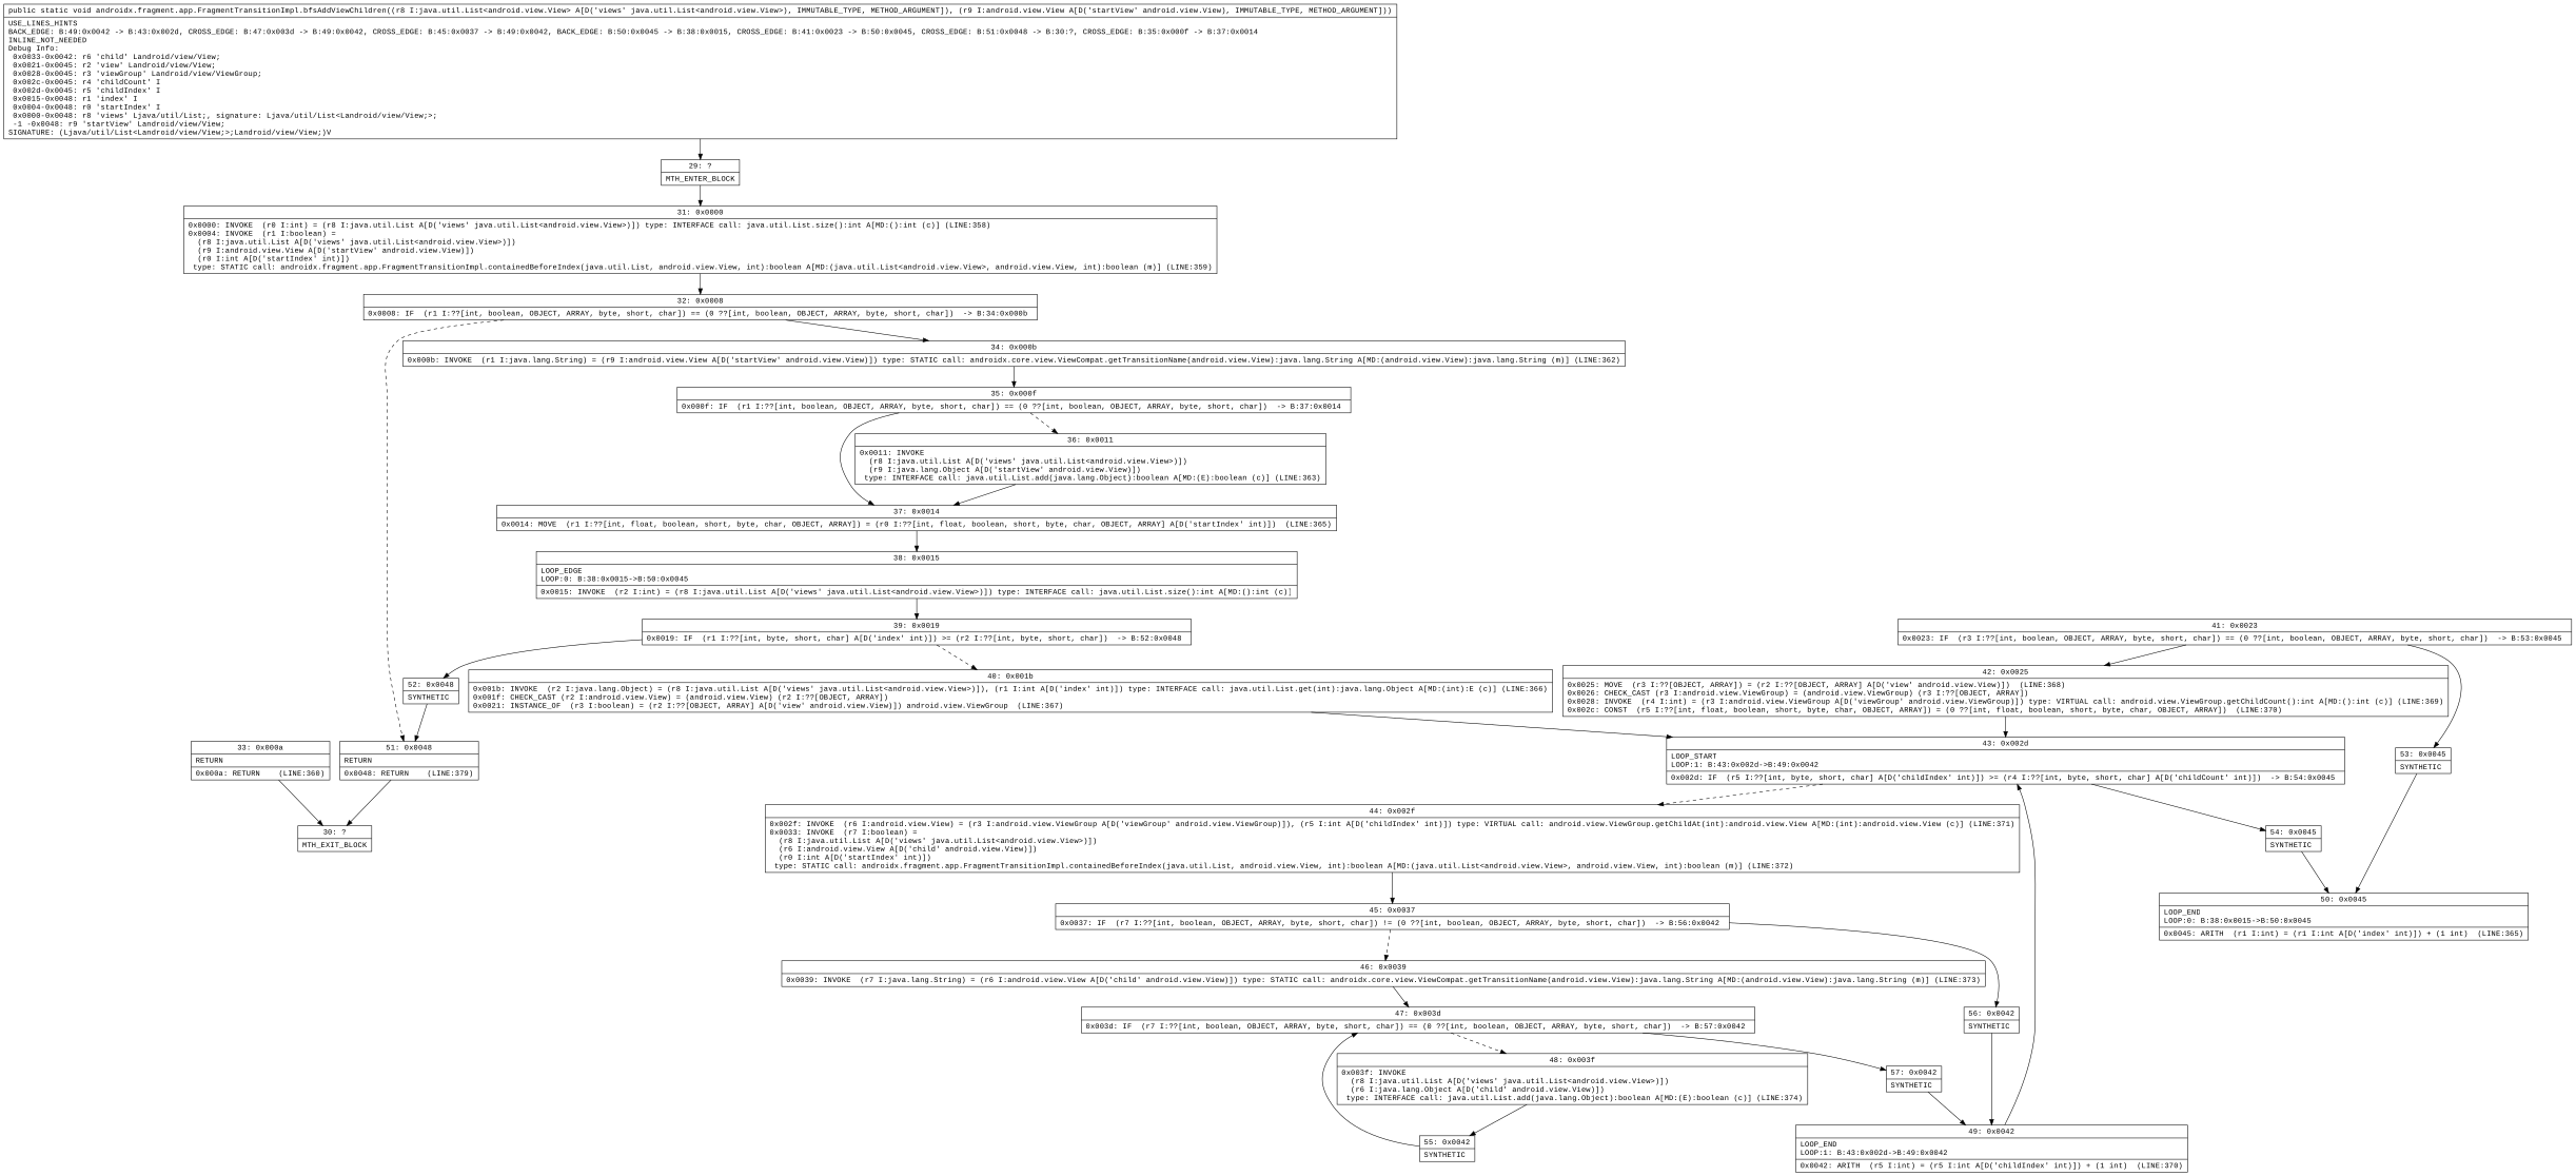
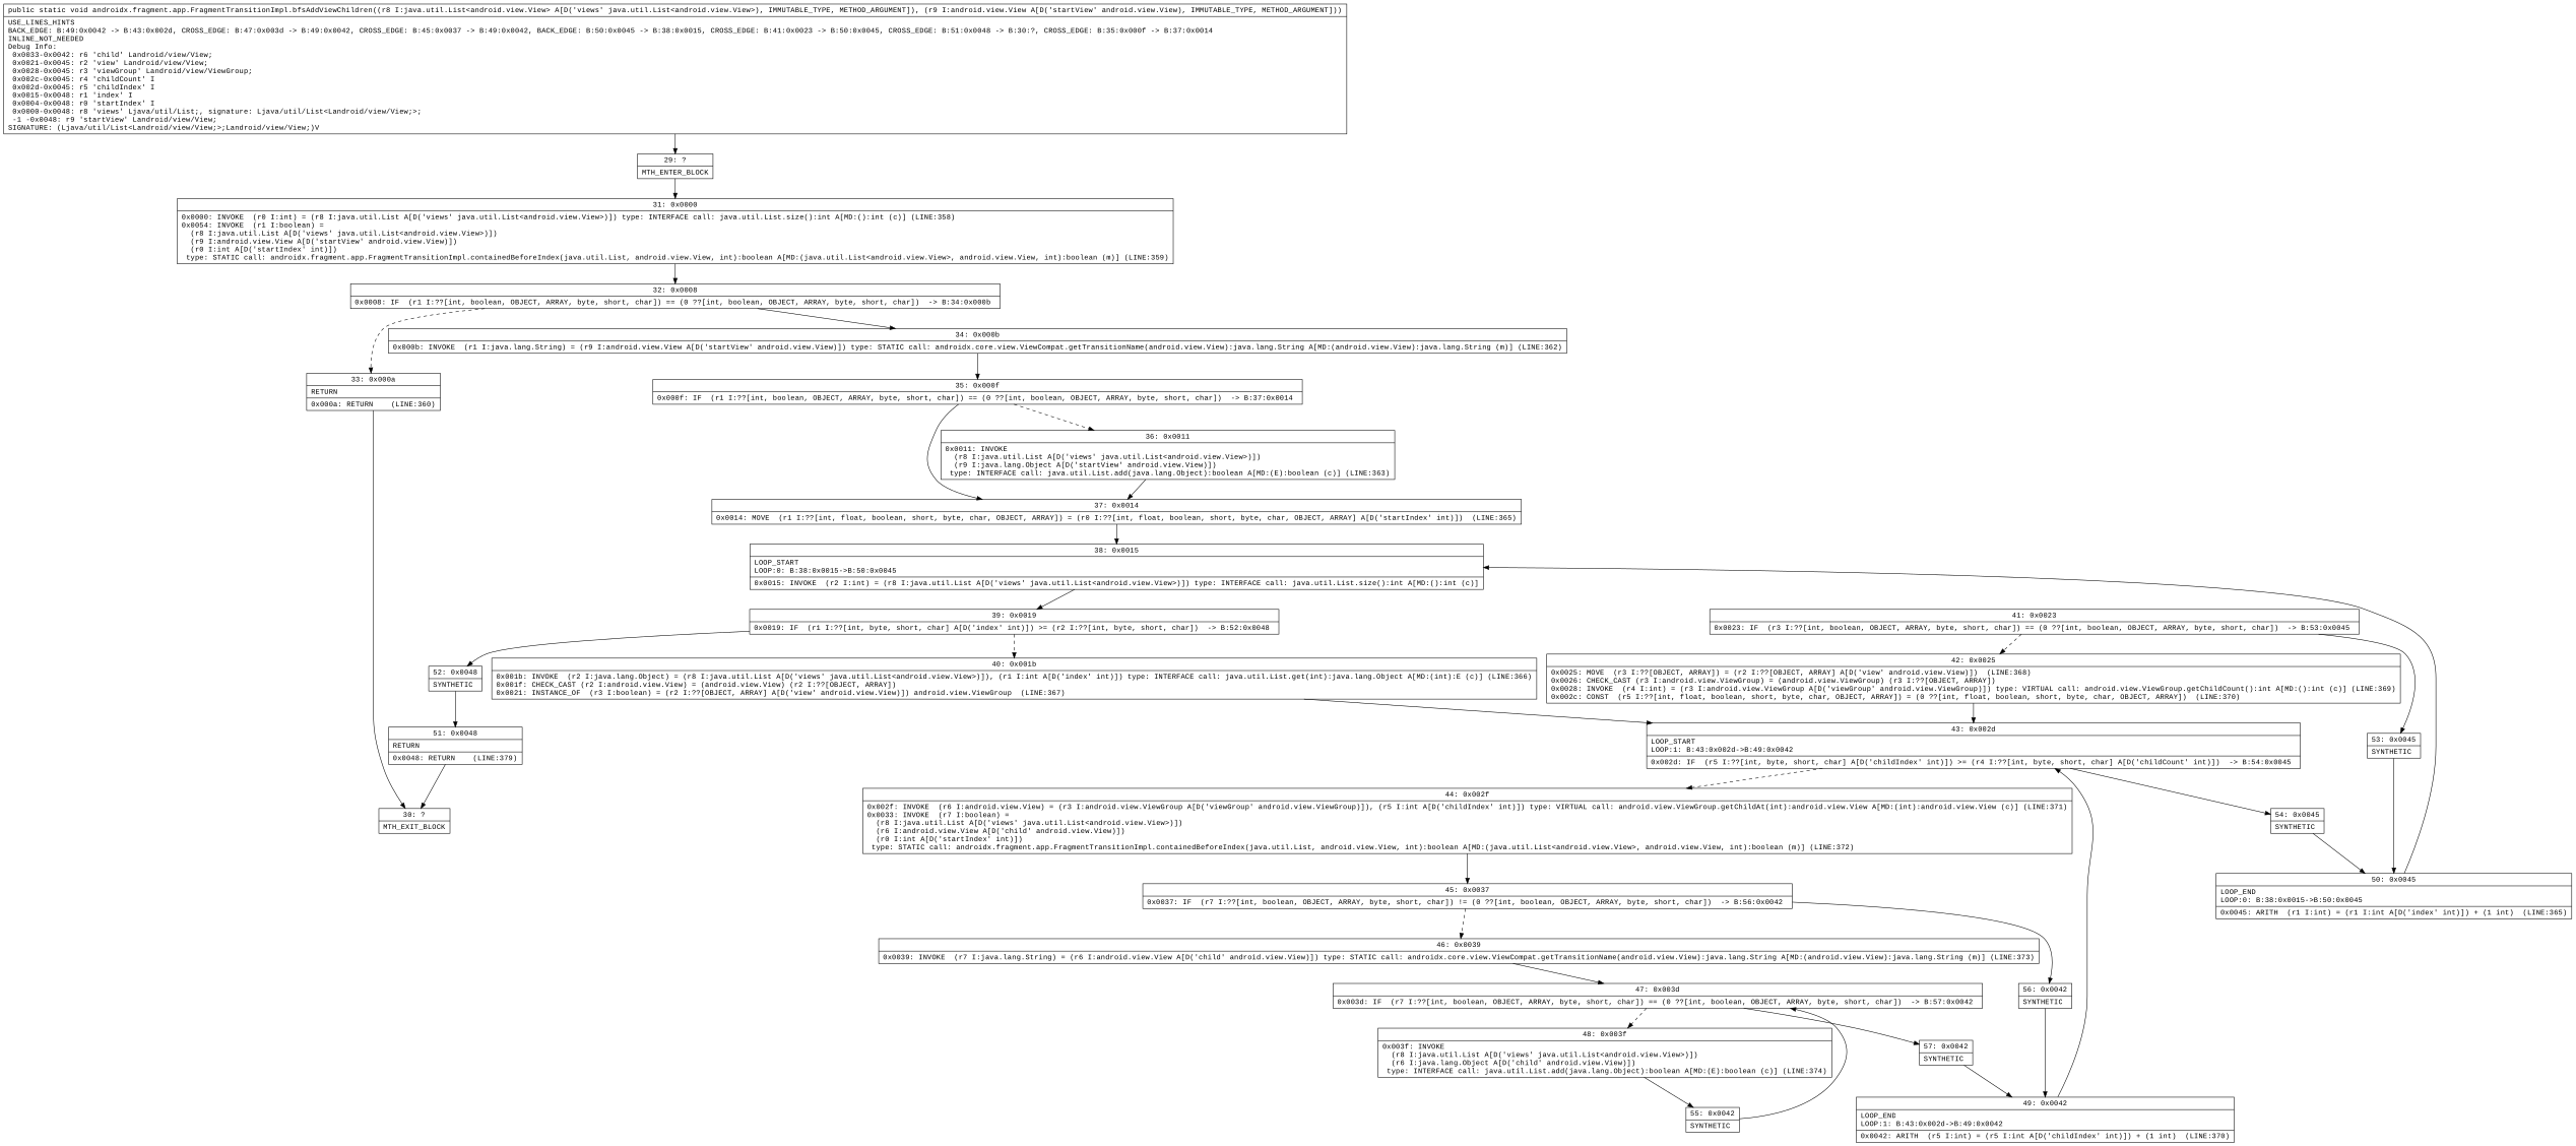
  digraph {
    fontname="Liberation Mono"
    node [fontname="Liberation Mono" shape=record]
    edge [fontname="Liberation Mono"]
    n1 [label="{29\:\ ?|MTH_ENTER_BLOCK\l}"]
-   n2 [label="{31\:\ 0x0000|0x0000: INVOKE  (r0 I:int) = (r8 I:java.util.List A[D('views' java.util.List\<android.view.View\>)]) type: INTERFACE call: java.util.List.size():int A[MD:():int (c)] (LINE:358)\l0x0004: INVOKE  (r1 I:boolean) = \l  (r8 I:java.util.List A[D('views' java.util.List\<android.view.View\>)])\l  (r9 I:android.view.View A[D('startView' android.view.View)])\l  (r0 I:int A[D('startIndex' int)])\l type: STATIC call: androidx.fragment.app.FragmentTransitionImpl.containedBeforeIndex(java.util.List, android.view.View, int):boolean A[MD:(java.util.List\<android.view.View\>, android.view.View, int):boolean (m)] (LINE:359)\l}"]
+   n2 [label="{31\:\ 0x0000|0x0000: INVOKE  (r0 I:int) = (r8 I:java.util.List A[D('views' java.util.List\<android.view.View\>)]) type: INTERFACE call: java.util.List.size():int A[MD:():int (c)] (LINE:358)\l0x0054: INVOKE  (r1 I:boolean) = \l  (r8 I:java.util.List A[D('views' java.util.List\<android.view.View\>)])\l  (r9 I:android.view.View A[D('startView' android.view.View)])\l  (r0 I:int A[D('startIndex' int)])\l type: STATIC call: androidx.fragment.app.FragmentTransitionImpl.containedBeforeIndex(java.util.List, android.view.View, int):boolean A[MD:(java.util.List\<android.view.View\>, android.view.View, int):boolean (m)] (LINE:359)\l}"]
    n3 [label="{32\:\ 0x0008|0x0008: IF  (r1 I:??[int, boolean, OBJECT, ARRAY, byte, short, char]) == (0 ??[int, boolean, OBJECT, ARRAY, byte, short, char])  \-\> B:34:0x000b \l}"]
    n4 [label="{33\:\ 0x000a|RETURN\l|0x000a: RETURN    (LINE:360)\l}"]
    n5 [label="{34\:\ 0x000b|0x000b: INVOKE  (r1 I:java.lang.String) = (r9 I:android.view.View A[D('startView' android.view.View)]) type: STATIC call: androidx.core.view.ViewCompat.getTransitionName(android.view.View):java.lang.String A[MD:(android.view.View):java.lang.String (m)] (LINE:362)\l}"]
    n6 [label="{30\:\ ?|MTH_EXIT_BLOCK\l}"]
    n7 [label="{35\:\ 0x000f|0x000f: IF  (r1 I:??[int, boolean, OBJECT, ARRAY, byte, short, char]) == (0 ??[int, boolean, OBJECT, ARRAY, byte, short, char])  \-\> B:37:0x0014 \l}"]
    n8 [label="{36\:\ 0x0011|0x0011: INVOKE  \l  (r8 I:java.util.List A[D('views' java.util.List\<android.view.View\>)])\l  (r9 I:java.lang.Object A[D('startView' android.view.View)])\l type: INTERFACE call: java.util.List.add(java.lang.Object):boolean A[MD:(E):boolean (c)] (LINE:363)\l}"]
    n9 [label="{37\:\ 0x0014|0x0014: MOVE  (r1 I:??[int, float, boolean, short, byte, char, OBJECT, ARRAY]) = (r0 I:??[int, float, boolean, short, byte, char, OBJECT, ARRAY] A[D('startIndex' int)])  (LINE:365)\l}"]
-   n10 [label="{38\:\ 0x0015|LOOP_EDGE\lLOOP:0: B:38:0x0015\-\>B:50:0x0045\l|0x0015: INVOKE  (r2 I:int) = (r8 I:java.util.List A[D('views' java.util.List\<android.view.View\>)]) type: INTERFACE call: java.util.List.size():int A[MD:():int (c)]\l}"]
+   n10 [label="{38\:\ 0x0015|LOOP_START\lLOOP:0: B:38:0x0015\-\>B:50:0x0045\l|0x0015: INVOKE  (r2 I:int) = (r8 I:java.util.List A[D('views' java.util.List\<android.view.View\>)]) type: INTERFACE call: java.util.List.size():int A[MD:():int (c)]\l}"]
    n11 [label="{39\:\ 0x0019|0x0019: IF  (r1 I:??[int, byte, short, char] A[D('index' int)]) \>= (r2 I:??[int, byte, short, char])  \-\> B:52:0x0048 \l}"]
    n12 [label="{40\:\ 0x001b|0x001b: INVOKE  (r2 I:java.lang.Object) = (r8 I:java.util.List A[D('views' java.util.List\<android.view.View\>)]), (r1 I:int A[D('index' int)]) type: INTERFACE call: java.util.List.get(int):java.lang.Object A[MD:(int):E (c)] (LINE:366)\l0x001f: CHECK_CAST (r2 I:android.view.View) = (android.view.View) (r2 I:??[OBJECT, ARRAY]) \l0x0021: INSTANCE_OF  (r3 I:boolean) = (r2 I:??[OBJECT, ARRAY] A[D('view' android.view.View)]) android.view.ViewGroup  (LINE:367)\l}"]
    n13 [label="{52\:\ 0x0048|SYNTHETIC\l}"]
    n14 [label="{43\:\ 0x002d|LOOP_START\lLOOP:1: B:43:0x002d\-\>B:49:0x0042\l|0x002d: IF  (r5 I:??[int, byte, short, char] A[D('childIndex' int)]) \>= (r4 I:??[int, byte, short, char] A[D('childCount' int)])  \-\> B:54:0x0045 \l}"]
    n15 [label="{51\:\ 0x0048|RETURN\l|0x0048: RETURN    (LINE:379)\l}"]
    n16 [label="{41\:\ 0x0023|0x0023: IF  (r3 I:??[int, boolean, OBJECT, ARRAY, byte, short, char]) == (0 ??[int, boolean, OBJECT, ARRAY, byte, short, char])  \-\> B:53:0x0045 \l}"]
    n17 [label="{42\:\ 0x0025|0x0025: MOVE  (r3 I:??[OBJECT, ARRAY]) = (r2 I:??[OBJECT, ARRAY] A[D('view' android.view.View)])  (LINE:368)\l0x0026: CHECK_CAST (r3 I:android.view.ViewGroup) = (android.view.ViewGroup) (r3 I:??[OBJECT, ARRAY]) \l0x0028: INVOKE  (r4 I:int) = (r3 I:android.view.ViewGroup A[D('viewGroup' android.view.ViewGroup)]) type: VIRTUAL call: android.view.ViewGroup.getChildCount():int A[MD:():int (c)] (LINE:369)\l0x002c: CONST  (r5 I:??[int, float, boolean, short, byte, char, OBJECT, ARRAY]) = (0 ??[int, float, boolean, short, byte, char, OBJECT, ARRAY])  (LINE:370)\l}"]
    n18 [label="{53\:\ 0x0045|SYNTHETIC\l}"]
    n19 [label="{50\:\ 0x0045|LOOP_END\lLOOP:0: B:38:0x0015\-\>B:50:0x0045\l|0x0045: ARITH  (r1 I:int) = (r1 I:int A[D('index' int)]) + (1 int)  (LINE:365)\l}"]
    n20 [label="{44\:\ 0x002f|0x002f: INVOKE  (r6 I:android.view.View) = (r3 I:android.view.ViewGroup A[D('viewGroup' android.view.ViewGroup)]), (r5 I:int A[D('childIndex' int)]) type: VIRTUAL call: android.view.ViewGroup.getChildAt(int):android.view.View A[MD:(int):android.view.View (c)] (LINE:371)\l0x0033: INVOKE  (r7 I:boolean) = \l  (r8 I:java.util.List A[D('views' java.util.List\<android.view.View\>)])\l  (r6 I:android.view.View A[D('child' android.view.View)])\l  (r0 I:int A[D('startIndex' int)])\l type: STATIC call: androidx.fragment.app.FragmentTransitionImpl.containedBeforeIndex(java.util.List, android.view.View, int):boolean A[MD:(java.util.List\<android.view.View\>, android.view.View, int):boolean (m)] (LINE:372)\l}"]
    n21 [label="{54\:\ 0x0045|SYNTHETIC\l}"]
    n22 [label="{45\:\ 0x0037|0x0037: IF  (r7 I:??[int, boolean, OBJECT, ARRAY, byte, short, char]) != (0 ??[int, boolean, OBJECT, ARRAY, byte, short, char])  \-\> B:56:0x0042 \l}"]
    n23 [label="{46\:\ 0x0039|0x0039: INVOKE  (r7 I:java.lang.String) = (r6 I:android.view.View A[D('child' android.view.View)]) type: STATIC call: androidx.core.view.ViewCompat.getTransitionName(android.view.View):java.lang.String A[MD:(android.view.View):java.lang.String (m)] (LINE:373)\l}"]
    n24 [label="{56\:\ 0x0042|SYNTHETIC\l}"]
    n25 [label="{47\:\ 0x003d|0x003d: IF  (r7 I:??[int, boolean, OBJECT, ARRAY, byte, short, char]) == (0 ??[int, boolean, OBJECT, ARRAY, byte, short, char])  \-\> B:57:0x0042 \l}"]
    n26 [label="{49\:\ 0x0042|LOOP_END\lLOOP:1: B:43:0x002d\-\>B:49:0x0042\l|0x0042: ARITH  (r5 I:int) = (r5 I:int A[D('childIndex' int)]) + (1 int)  (LINE:370)\l}"]
    n27 [label="{48\:\ 0x003f|0x003f: INVOKE  \l  (r8 I:java.util.List A[D('views' java.util.List\<android.view.View\>)])\l  (r6 I:java.lang.Object A[D('child' android.view.View)])\l type: INTERFACE call: java.util.List.add(java.lang.Object):boolean A[MD:(E):boolean (c)] (LINE:374)\l}"]
    n28 [label="{57\:\ 0x0042|SYNTHETIC\l}"]
    n29 [label="{55\:\ 0x0042|SYNTHETIC\l}"]
    n30 [label="{public static void androidx.fragment.app.FragmentTransitionImpl.bfsAddViewChildren((r8 I:java.util.List\<android.view.View\> A[D('views' java.util.List\<android.view.View\>), IMMUTABLE_TYPE, METHOD_ARGUMENT]), (r9 I:android.view.View A[D('startView' android.view.View), IMMUTABLE_TYPE, METHOD_ARGUMENT]))  | USE_LINES_HINTS\lBACK_EDGE: B:49:0x0042 \-\> B:43:0x002d, CROSS_EDGE: B:47:0x003d \-\> B:49:0x0042, CROSS_EDGE: B:45:0x0037 \-\> B:49:0x0042, BACK_EDGE: B:50:0x0045 \-\> B:38:0x0015, CROSS_EDGE: B:41:0x0023 \-\> B:50:0x0045, CROSS_EDGE: B:51:0x0048 \-\> B:30:?, CROSS_EDGE: B:35:0x000f \-\> B:37:0x0014\lINLINE_NOT_NEEDED\lDebug Info:\l  0x0033\-0x0042: r6 'child' Landroid\/view\/View;\l  0x0021\-0x0045: r2 'view' Landroid\/view\/View;\l  0x0028\-0x0045: r3 'viewGroup' Landroid\/view\/ViewGroup;\l  0x002c\-0x0045: r4 'childCount' I\l  0x002d\-0x0045: r5 'childIndex' I\l  0x0015\-0x0048: r1 'index' I\l  0x0004\-0x0048: r0 'startIndex' I\l  0x0000\-0x0048: r8 'views' Ljava\/util\/List;, signature: Ljava\/util\/List\<Landroid\/view\/View;\>;\l  \-1 \-0x0048: r9 'startView' Landroid\/view\/View;\lSIGNATURE: (Ljava\/util\/List\<Landroid\/view\/View;\>;Landroid\/view\/View;)V\l}"]
    n1 -> n2
    n2 -> n3
-   n3 -> n15 [style=dashed]
+   n3 -> n4 [style=dashed]
    n3 -> n5
    n4 -> n6
    n5 -> n7
    n7 -> n8 [style=dashed]
    n7 -> n9
    n8 -> n9
    n9 -> n10
    n10 -> n11
    n11 -> n12 [style=dashed]
    n11 -> n13
    n12 -> n14
    n13 -> n15
    n14 -> n20 [style=dashed]
    n14 -> n21
    n15 -> n6
-   n16 -> n17 [style=solid]
+   n16 -> n17 [style=dashed]
    n16 -> n18
    n17 -> n14
    n18 -> n19
+   n19 -> n10
    n20 -> n22
    n21 -> n19
    n22 -> n23 [style=dashed]
    n22 -> n24
    n23 -> n25
    n24 -> n26
    n25 -> n27 [style=dashed]
    n25 -> n28
    n26 -> n14
    n27 -> n29
    n28 -> n26
    n29 -> n25
    n30 -> n1
  }
